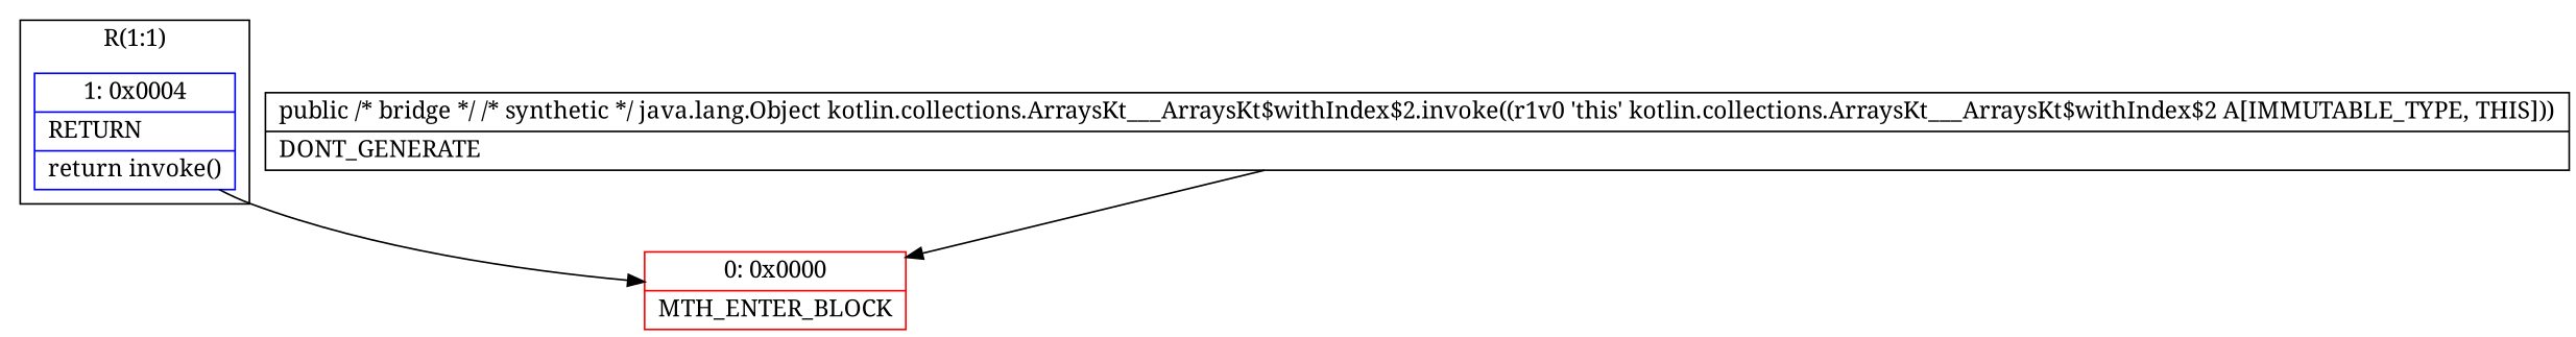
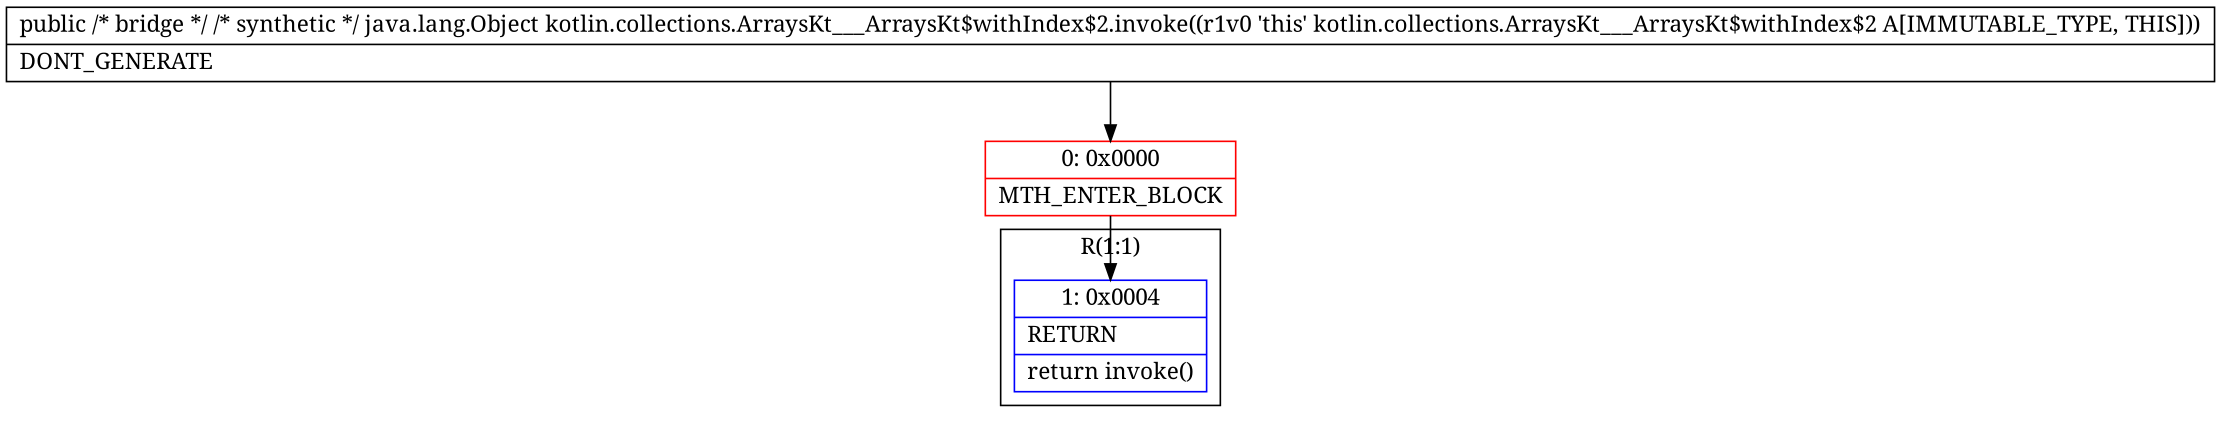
  digraph {
    fontname="Noto Serif"
    node [shape=record fontname="Noto Serif"]
    edge [fontname="Noto Serif"]
    n1 [color=blue label="{1\:\ 0x0004|RETURN\l|return invoke()\l}"]
    n2 [color=red label="{0\:\ 0x0000|MTH_ENTER_BLOCK\l}"]
    n3 [label="{public \/* bridge *\/ \/* synthetic *\/ java.lang.Object kotlin.collections.ArraysKt___ArraysKt$withIndex$2.invoke((r1v0 'this' kotlin.collections.ArraysKt___ArraysKt$withIndex$2 A[IMMUTABLE_TYPE, THIS]))  | DONT_GENERATE\l}"]
    subgraph cluster_1 {
      label="R(1:1)"
      n1
    }
-   n1 -> n2
+   n2 -> n1
    n3 -> n2
  }
